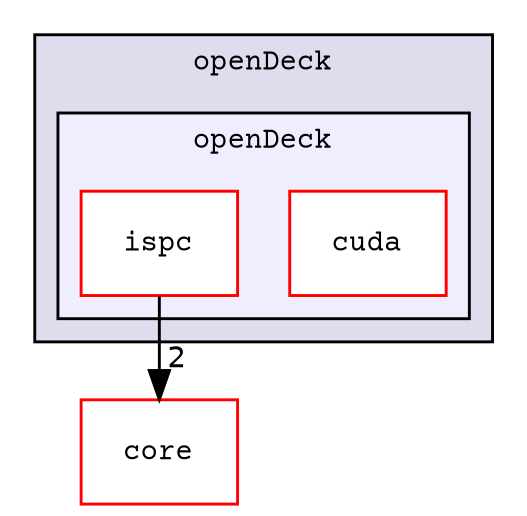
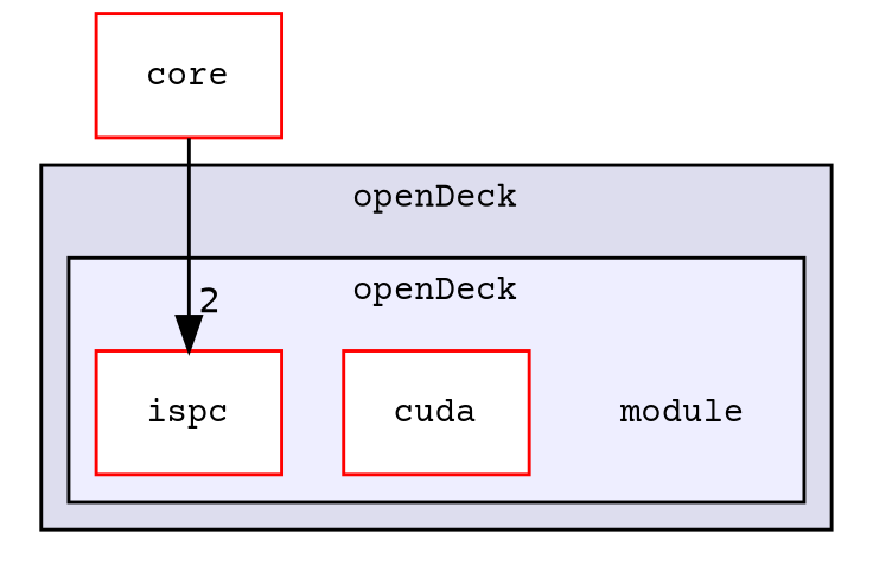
  digraph {
    compound=true
    fontname="Courier Prime"
    node [fontname="Courier Prime" fontsize=10 shape=box color=red fillcolor=white style=filled]
+   n1 [label=module shape=plaintext color="" fillcolor="" style=""]
    n2 [label=cuda]
    n3 [label=ispc]
    n4 [label=core]
    subgraph cluster_1 {
      bgcolor="#ddddee"
      fontsize=10
      label=openDeck
      pencolor=black
      subgraph cluster_2 {
        bgcolor="#eeeeff"
        fontsize=10
        pencolor=black
+       n1
        n2
        n3
      }
    }
-   n3 -> n4 [headlabel=2 labeldistance=1.5 labelfontname=Helvetica labelfontsize=10 fontname="Courier Prime"]
+   n4 -> n3 [headlabel=2 labeldistance=1.5 labelfontname=Helvetica labelfontsize=10 fontname="Courier Prime"]
  }
